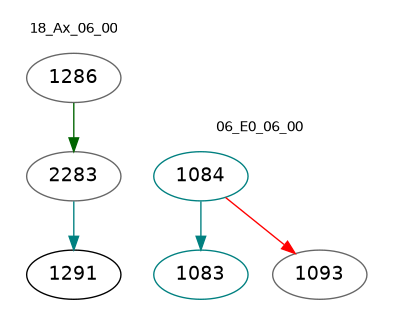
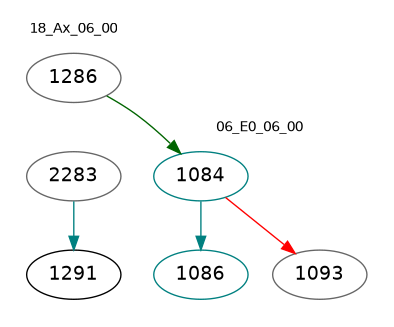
  digraph {
    fontname="DejaVu Sans"
    node [color=gray40 fontname="DejaVu Sans"]
    edge [color=teal fontname="DejaVu Sans"]
    n1 [label=1286]
    n2 [label=2283]
    n3 [color=black label=1291]
    n4 [color=teal label=1084]
-   n5 [color=teal label=1083]
+   n5 [color=teal label=1086]
    n6 [label=1093]
    subgraph cluster_1 {
      color=white
      fontsize=10
      label="18_Ax_06_00"
      n1
      n2
      n3
    }
    subgraph cluster_2 {
      color=white
      fontsize=10
      label="06_E0_06_00"
      n4
      n5
      n6
    }
-   n1 -> n2 [color=darkgreen]
+   n1 -> n4 [color=darkgreen]
    n2 -> n3
    n4 -> n5
    n4 -> n6 [color=red]
  }
